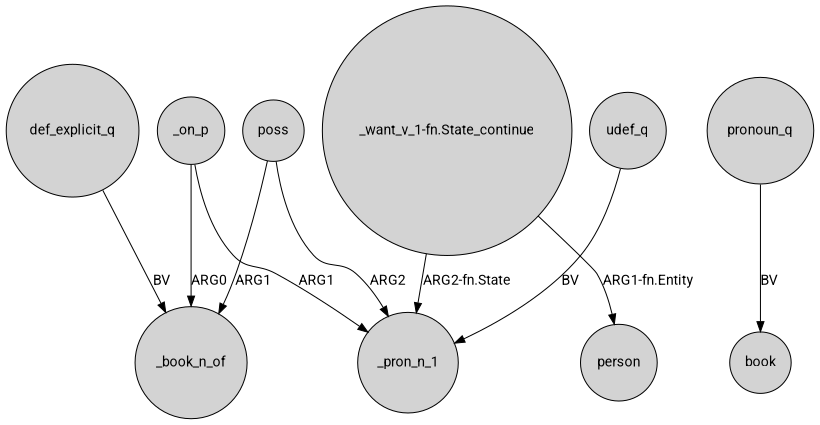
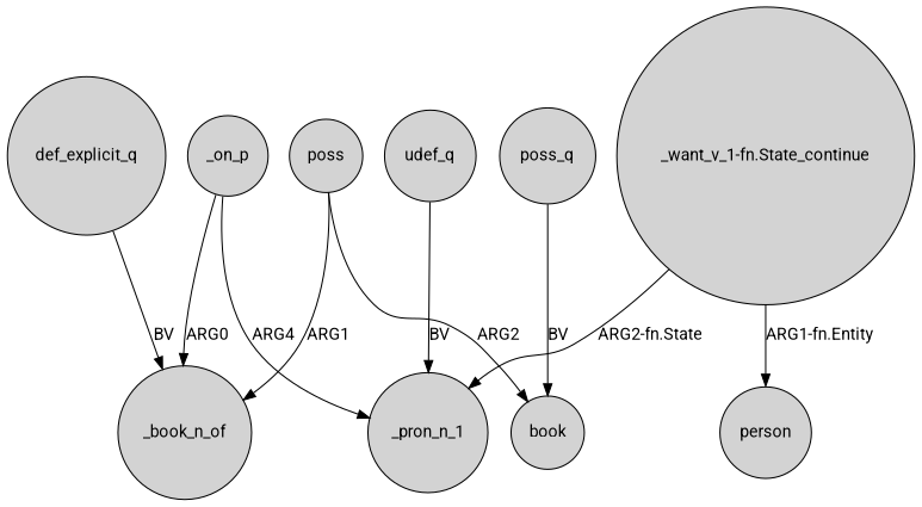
  digraph {
    fontname=Roboto
    node [fontname=Roboto shape=circle style=filled]
    edge [fontname=Roboto]
    def_explicit_q
    _book_n_of
    "_want_v_1-fn.State_continue"
    person
    n5 [label=_pron_n_1]
    _on_p
    poss
    n8 [label=book]
-   pronoun_q
+   pronoun_q [label=poss_q]
    udef_q
    def_explicit_q -> _book_n_of [label=BV]
    "_want_v_1-fn.State_continue" -> person [label="ARG1-fn.Entity"]
    "_want_v_1-fn.State_continue" -> n5 [label="ARG2-fn.State"]
    _on_p -> _book_n_of [label=ARG0]
-   _on_p -> n5 [label=ARG1]
+   _on_p -> n5 [label=ARG4]
    poss -> _book_n_of [label=ARG1]
-   poss -> n5 [label=ARG2]
+   poss -> n8 [label=ARG2]
    pronoun_q -> n8 [label=BV]
    udef_q -> n5 [label=BV]
  }
